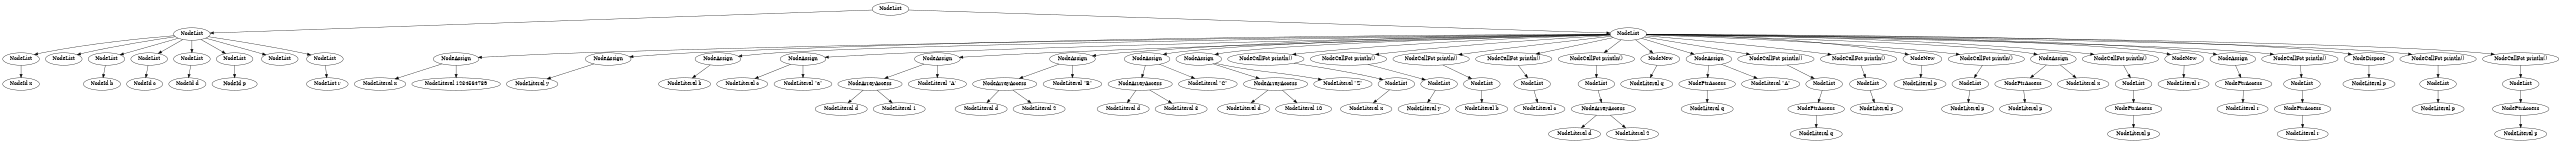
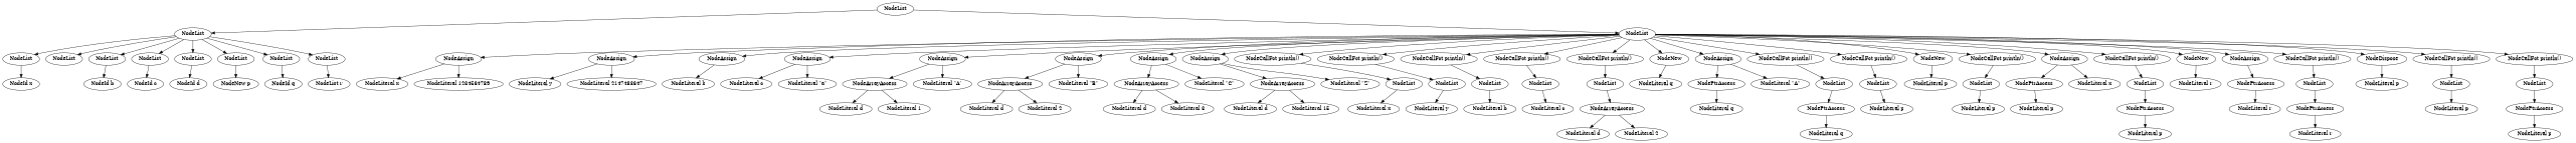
  digraph {
    node [shape=ellipse]
    n1 [label=NodeList]
    n2 [label=NodeList]
    n3 [label=NodeList]
    n4 [label=NodeList]
    n5 [label=NodeList]
    n6 [label=NodeList]
    n7 [label=NodeList]
    n8 [label=NodeList]
    n9 [label=NodeList]
    n10 [label=NodeList]
    n11 [label=NodeList]
    n12 [label=NodeAssign]
    n13 [label=NodeAssign]
    n14 [label=NodeAssign]
    n15 [label=NodeAssign]
    n16 [label=NodeAssign]
    n17 [label=NodeAssign]
    n18 [label=NodeAssign]
    n19 [label=NodeAssign]
    n20 [label="NodeCallFct println()"]
    n21 [label="NodeCallFct println()"]
    n22 [label="NodeCallFct println()"]
    n23 [label="NodeCallFct println()"]
    n24 [label="NodeCallFct println()"]
    n25 [label=NodeNew]
    n26 [label=NodeAssign]
    n27 [label="NodeCallFct println()"]
    n28 [label="NodeCallFct println()"]
    n29 [label=NodeNew]
    n30 [label="NodeCallFct println()"]
    n31 [label=NodeAssign]
    n32 [label="NodeCallFct println()"]
    n33 [label=NodeNew]
    n34 [label=NodeAssign]
    n35 [label="NodeCallFct println()"]
    n36 [label=NodeDispose]
    n37 [label="NodeCallFct println()"]
    n38 [label="NodeCallFct println()"]
    n39 [label="NodeId x"]
    n40 [label="NodeId b"]
    n41 [label="NodeId c"]
    n42 [label="NodeId d"]
-   n43 [label="NodeId p"]
+   n43 [label="NodeNew p"]
+   n44 [label="NodeId q"]
    n45 [label="NodeList r"]
    n46 [label="NodeLiteral x"]
    n47 [label="NodeLiteral 1234564789"]
    n48 [label="NodeLiteral y"]
+   n49 [label="NodeLiteral 2147483647"]
    n50 [label="NodeLiteral b"]
    n51 [label="NodeLiteral c"]
    n52 [label="NodeLiteral \"a\""]
    n53 [label=NodeArrayAccess]
    n54 [label="NodeLiteral \"A\""]
    n55 [label=NodeArrayAccess]
    n56 [label="NodeLiteral \"B\""]
    n57 [label=NodeArrayAccess]
    n58 [label="NodeLiteral \"C\""]
    n59 [label=NodeArrayAccess]
    n60 [label="NodeLiteral \"Z\""]
    n61 [label=NodeList]
    n62 [label=NodeList]
    n63 [label=NodeList]
    n64 [label=NodeList]
    n65 [label=NodeList]
    n66 [label="NodeLiteral q"]
    n67 [label=NodePtrAccess]
    n68 [label="NodeLiteral \"A\""]
    n69 [label=NodeList]
    n70 [label=NodeList]
    n71 [label="NodeLiteral p"]
    n72 [label=NodeList]
    n73 [label=NodePtrAccess]
    n74 [label="NodeLiteral x"]
    n75 [label=NodeList]
    n76 [label="NodeLiteral r"]
    n77 [label=NodePtrAccess]
    n78 [label=NodeList]
    n79 [label="NodeLiteral p"]
    n80 [label=NodeList]
    n81 [label=NodeList]
    n82 [label="NodeLiteral d"]
    n83 [label="NodeLiteral 1"]
    n84 [label="NodeLiteral d"]
    n85 [label="NodeLiteral 2"]
    n86 [label="NodeLiteral d"]
    n87 [label="NodeLiteral 3"]
    n88 [label="NodeLiteral d"]
-   n89 [label="NodeLiteral 10"]
+   n89 [label="NodeLiteral 15"]
    n90 [label="NodeLiteral x"]
    n91 [label="NodeLiteral y"]
    n92 [label="NodeLiteral b"]
    n93 [label="NodeLiteral c"]
    n94 [label=NodeArrayAccess]
    n95 [label="NodeLiteral d"]
    n96 [label="NodeLiteral 2"]
    n97 [label="NodeLiteral q"]
    n98 [label=NodePtrAccess]
    n99 [label="NodeLiteral q"]
    n100 [label="NodeLiteral p"]
    n101 [label="NodeLiteral p"]
    n102 [label="NodeLiteral p"]
    n103 [label=NodePtrAccess]
    n104 [label="NodeLiteral p"]
    n105 [label="NodeLiteral r"]
    n106 [label=NodePtrAccess]
    n107 [label="NodeLiteral r"]
    n108 [label="NodeLiteral p"]
    n109 [label=NodePtrAccess]
    n110 [label="NodeLiteral p"]
    n1 -> n2
    n1 -> n3
    n2 -> n4
    n2 -> n5
    n2 -> n6
    n2 -> n7
    n2 -> n8
    n2 -> n9
    n2 -> n10
    n2 -> n11
    n3 -> n12
    n3 -> n13
    n3 -> n14
    n3 -> n15
    n3 -> n16
    n3 -> n17
    n3 -> n18
    n3 -> n19
    n3 -> n20
    n3 -> n21
    n3 -> n22
    n3 -> n23
    n3 -> n24
    n3 -> n25
    n3 -> n26
    n3 -> n27
    n3 -> n28
    n3 -> n29
    n3 -> n30
    n3 -> n31
    n3 -> n32
    n3 -> n33
    n3 -> n34
    n3 -> n35
    n3 -> n36
    n3 -> n37
    n3 -> n38
    n4 -> n39
    n6 -> n40
    n7 -> n41
    n8 -> n42
    n9 -> n43
+   n10 -> n44
    n11 -> n45
    n12 -> n46
    n12 -> n47
    n13 -> n48
+   n13 -> n49
    n14 -> n50
    n15 -> n51
    n15 -> n52
    n16 -> n53
    n16 -> n54
    n17 -> n55
    n17 -> n56
    n18 -> n57
    n18 -> n58
    n19 -> n59
    n19 -> n60
    n20 -> n61
    n21 -> n62
    n22 -> n63
    n23 -> n64
    n24 -> n65
    n25 -> n66
    n26 -> n67
    n26 -> n68
    n27 -> n69
    n28 -> n70
    n29 -> n71
    n30 -> n72
    n31 -> n73
    n31 -> n74
    n32 -> n75
    n33 -> n76
    n34 -> n77
    n35 -> n78
    n36 -> n79
    n37 -> n80
    n38 -> n81
    n53 -> n82
    n53 -> n83
    n55 -> n84
    n55 -> n85
    n57 -> n86
    n57 -> n87
    n59 -> n88
    n59 -> n89
    n61 -> n90
    n62 -> n91
    n63 -> n92
    n64 -> n93
    n65 -> n94
    n67 -> n97
    n69 -> n98
    n70 -> n100
    n72 -> n101
    n73 -> n102
    n75 -> n103
    n77 -> n105
    n78 -> n106
    n80 -> n108
    n81 -> n109
    n94 -> n95
    n94 -> n96
    n98 -> n99
    n103 -> n104
    n106 -> n107
    n109 -> n110
  }
